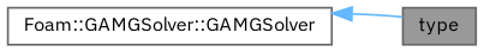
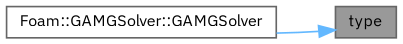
  digraph {
    rankdir=RL
    fontname="IBM Plex Sans"
    node [fontname="IBM Plex Sans" fontsize=10 shape=box style=filled]
    n1 [color=gray40 fillcolor=grey60 fontcolor=black height=0.2 label=type width=0.4]
    n2 [color=grey40 fillcolor=white height=0.2 label="Foam::GAMGSolver::GAMGSolver" width=0.4]
-   n2 -> n1 [color=steelblue1 dir=back fontname="IBM Plex Sans" fontsize=10 labelfontname=Helvetica labelfontsize=10 style=solid]
+   n1 -> n2 [color=steelblue1 dir=back fontname="IBM Plex Sans" fontsize=10 labelfontname=Helvetica labelfontsize=10 style=solid]
  }
